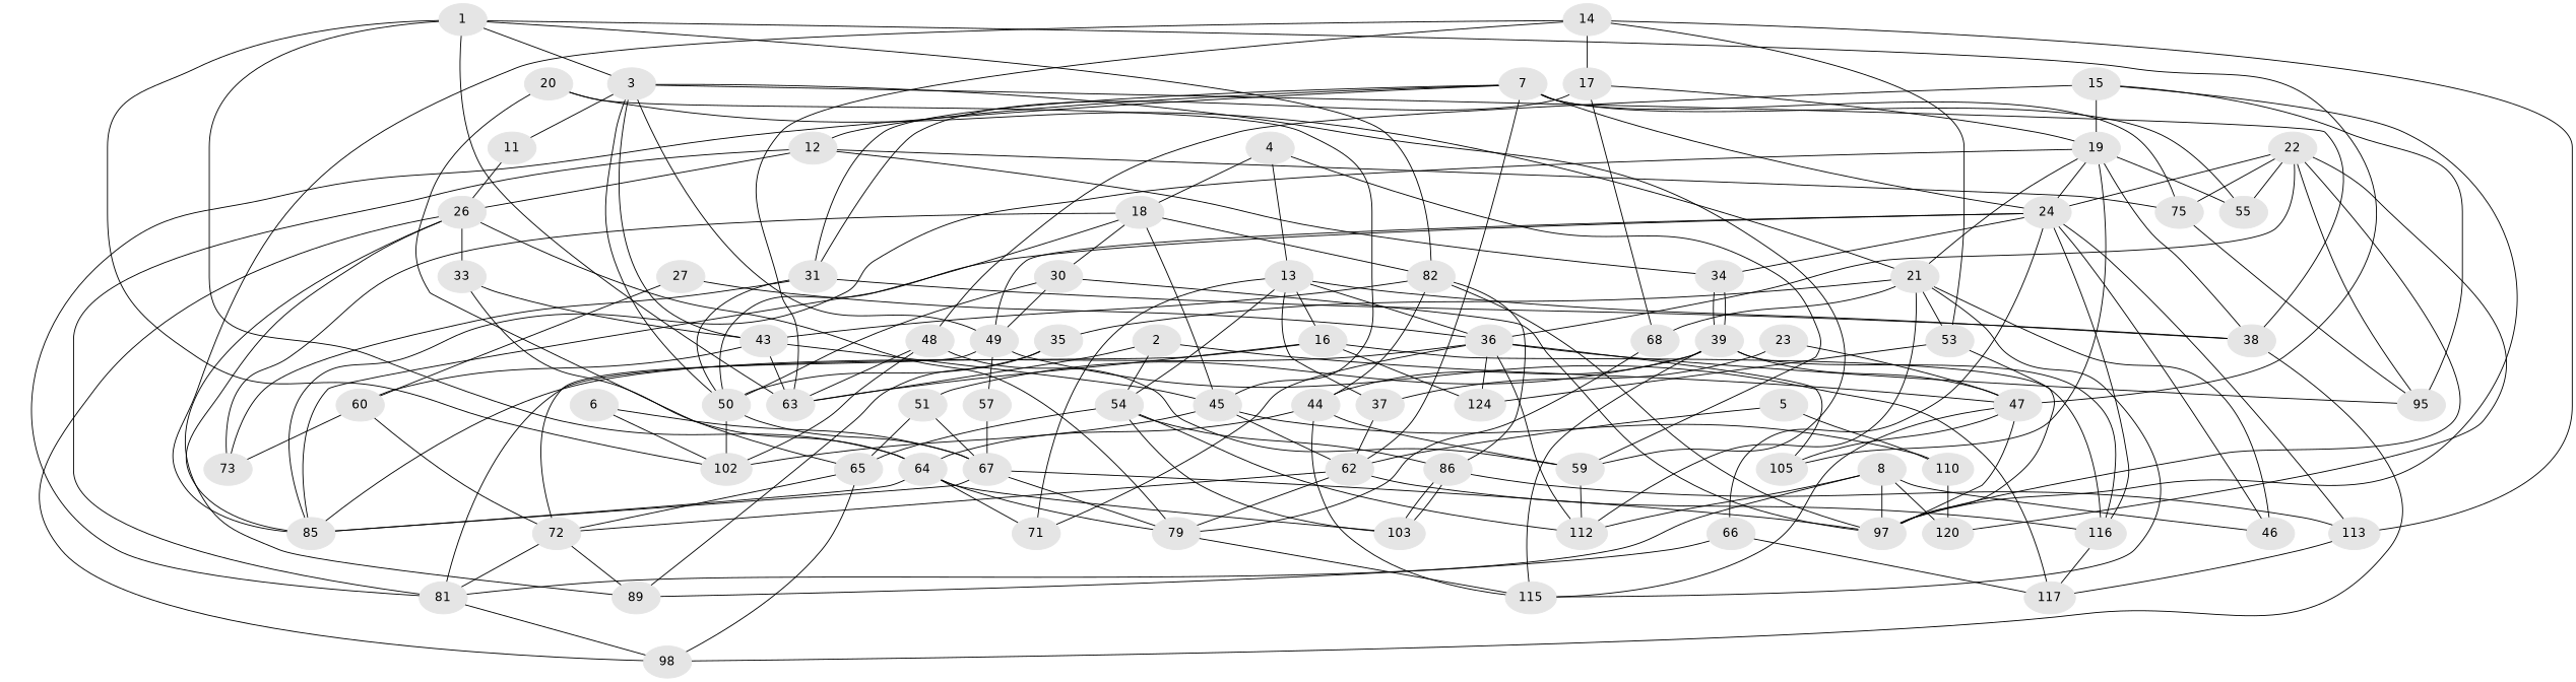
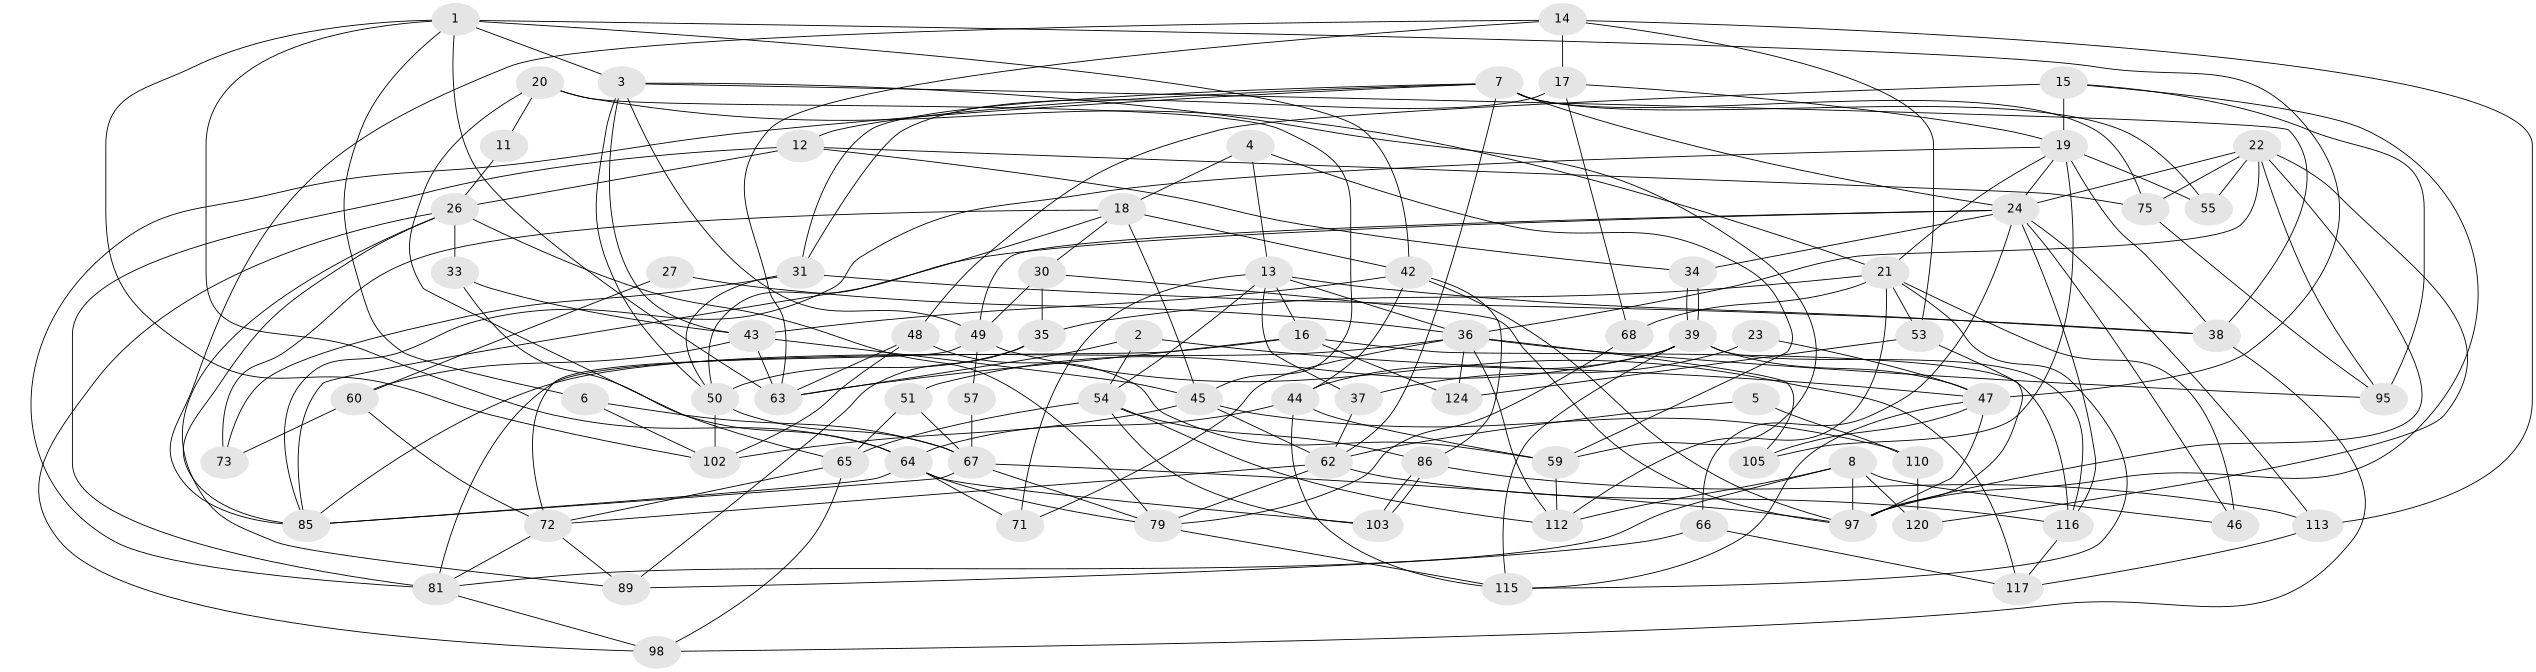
  graph {
    fontname="DejaVu Sans"
    node [color=gray90 fontname="DejaVu Sans" style=filled]
    edge [fontname="DejaVu Sans"]
    1 [super="+28"]
    3 [super="+32"]
    6 [super="+94"]
-   42 [super="+121" label=82]
+   42 [super="+121"]
    47 [super="+82"]
    63 [super="+101"]
    64 [super="+100"]
    102
    11
    38 [super="+88"]
    43 [super="+104"]
    49 [super="+56"]
    50 [super="+123"]
    59 [super="+84"]
    67 [super="+76"]
    97 [super="+99"]
    44 [super="+70"]
    n18 [label=86]
    105
    115 [super="+122"]
    71 [super="+109"]
    85 [super="+92"]
    79 [super="+114"]
    103
    2
    54 [super="+111"]
    112
    65 [super="+106"]
    26 [super="+58"]
    98
    45 [super="+119"]
    60 [super="+80"]
    57
    72
    117
    13 [super="+90"]
    16 [super="+93"]
    36 [super="+52"]
    37
    4
    18 [super="+40"]
    30
    73
    62 [super="+78"]
    116
    5
    110
    120
    7 [super="+9"]
    12 [super="+61"]
    24 [super="+83"]
    31
    55
    75
    81 [super="+107"]
    34
    46 [super="+77"]
    113
    66
    95
    8 [super="+10"]
    33
    89
    39 [super="+87"]
    124
    14 [super="+74"]
    17 [super="+91"]
    53 [super="+108"]
    19 [super="+86"]
    68
    15 [super="+29"]
    48 [super="+69"]
    21 [super="+41"]
    35
    20
    22 [super="+118"]
    23
    27
    51
    1 -- 3
+   1 -- 6
    1 -- 42
    1 -- 47
    1 -- 63 [weight=2]
    1 -- 64
    1 -- 102
-   3 -- 11
+   20 -- 11
    3 -- 38
    3 -- 43
    3 -- 49
    3 -- 50
    3 -- 59
    6 -- 102
    6 -- 67
    42 -- 43
    42 -- 97
    42 -- 44
    42 -- n18
    47 -- 97
    47 -- 105
    47 -- 115
    64 -- 71
    64 -- 85
    64 -- 79
    64 -- 103
    11 -- 26
    38 -- 98
    43 -- 63
    43 -- 45
    43 -- 60
    49 -- 57
    49 -- 72
    49 -- 117
    50 -- 102
    50 -- 67
    59 -- 112
    67 -- 97
    67 -- 85
    67 -- 79
    44 -- 64
    44 -- 59
    44 -- 115
    n18 -- 103
    n18 -- 103
    n18 -- 113
    79 -- 115
    2 -- 47
    2 -- 63
    2 -- 54
    54 -- n18
    54 -- 103
    54 -- 112
    54 -- 65
    65 -- 98
    65 -- 72
    26 -- 85
    26 -- 79
    26 -- 98
    26 -- 33
    26 -- 89
    45 -- 102
    45 -- 62 [weight=2]
    45 -- 110
    60 -- 72
    60 -- 73
    57 -- 67
    72 -- 81
    72 -- 89
    13 -- 38
    13 -- 71
    13 -- 54
    13 -- 16
    13 -- 36
    13 -- 37
    16 -- 63
    16 -- 116
    16 -- 81
    16 -- 124
    36 -- 105
    36 -- 71
    36 -- 85
    36 -- 112
    36 -- 95
    36 -- 124
    37 -- 62
    4 -- 59
    4 -- 13
    4 -- 18
    18 -- 42
    18 -- 50
    18 -- 45
    18 -- 30
    18 -- 73
    30 -- 49
-   30 -- 50
+   30 -- 35
    30 -- 97
    62 -- 79
    62 -- 72
    62 -- 116
    116 -- 117
    5 -- 62
    5 -- 110
    110 -- 120
    7 -- 62
    7 -- 12
    7 -- 24
    7 -- 31
    7 -- 55
    7 -- 75
    7 -- 81
    12 -- 26
    12 -- 75
    12 -- 81
    12 -- 34
    24 -- 49
    24 -- 85
    24 -- 116
    24 -- 34
    24 -- 46
    24 -- 113
    24 -- 66
    31 -- 38
    31 -- 50
    31 -- 73
    75 -- 95
    81 -- 98
    34 -- 39
    34 -- 39
    113 -- 117
    66 -- 117
    66 -- 89
    8 -- 97
    8 -- 112
    8 -- 120
    8 -- 81
    8 -- 46
    33 -- 43
    33 -- 65
    39 -- 47
    39 -- 44
    39 -- 115
    39 -- 116
    39 -- 51
    14 -- 63
    14 -- 85
    14 -- 113
    14 -- 17
    14 -- 53
    17 -- 31
    17 -- 19
    17 -- 68
    53 -- 97
    53 -- 124 [weight=2]
    19 -- 38
    19 -- 105
    19 -- 85
    19 -- 24
    19 -- 55
    19 -- 21
    68 -- 79
    15 -- 97
    15 -- 95
    15 -- 19 [weight=2]
    15 -- 48
    48 -- 63
    48 -- 102
    48 -- 59
    21 -- 115
    21 -- 112
    21 -- 46
    21 -- 53
    21 -- 68
    21 -- 35
    35 -- 50
    35 -- 89
    20 -- 64
    20 -- 45
    20 -- 21
    22 -- 97
    22 -- 36
    22 -- 120
    22 -- 24
    22 -- 55
    22 -- 75
    22 -- 95
    23 -- 47
    23 -- 37
    27 -- 60
    27 -- 36
    51 -- 67
    51 -- 65
  }
